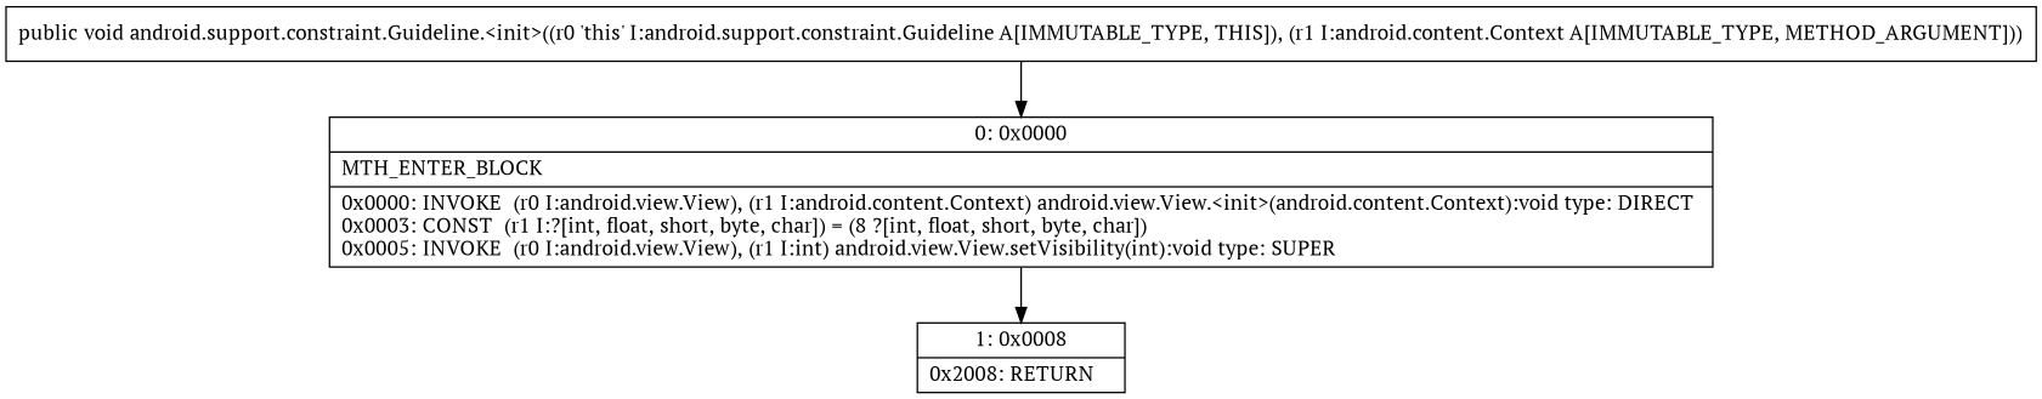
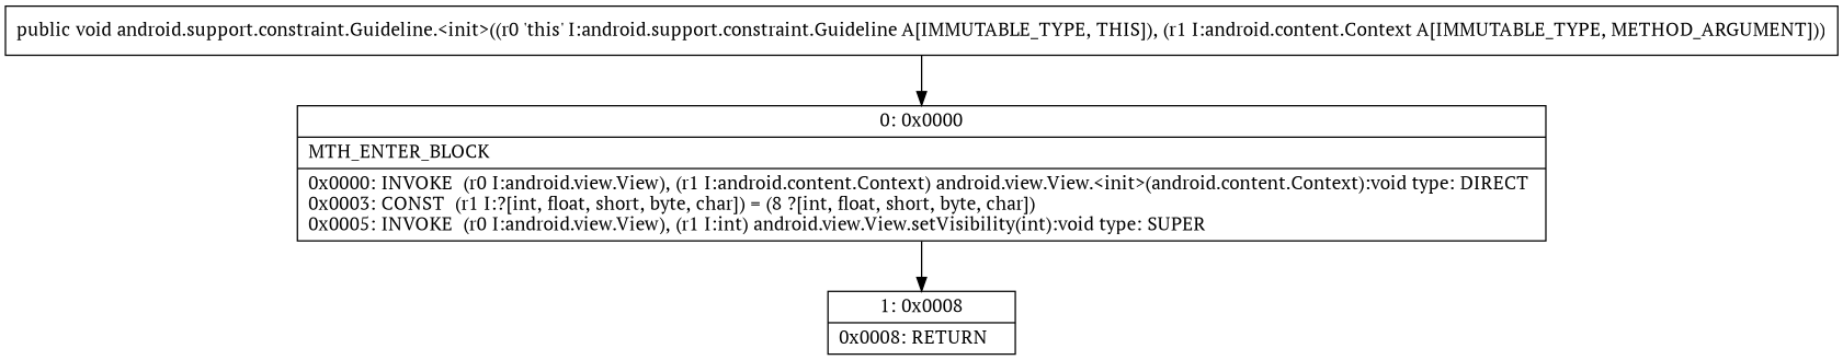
  digraph {
    fontname="PT Serif"
    node [shape=record fontname="PT Serif"]
    edge [fontname="PT Serif"]
    n1 [label="{0\:\ 0x0000|MTH_ENTER_BLOCK\l|0x0000: INVOKE  (r0 I:android.view.View), (r1 I:android.content.Context) android.view.View.\<init\>(android.content.Context):void type: DIRECT \l0x0003: CONST  (r1 I:?[int, float, short, byte, char]) = (8 ?[int, float, short, byte, char]) \l0x0005: INVOKE  (r0 I:android.view.View), (r1 I:int) android.view.View.setVisibility(int):void type: SUPER \l}"]
-   n2 [label="{1\:\ 0x0008|0x2008: RETURN   \l}"]
+   n2 [label="{1\:\ 0x0008|0x0008: RETURN   \l}"]
    n3 [label="{public void android.support.constraint.Guideline.\<init\>((r0 'this' I:android.support.constraint.Guideline A[IMMUTABLE_TYPE, THIS]), (r1 I:android.content.Context A[IMMUTABLE_TYPE, METHOD_ARGUMENT])) }"]
    n1 -> n2
    n3 -> n1
  }
